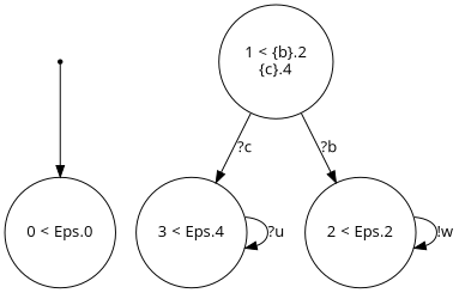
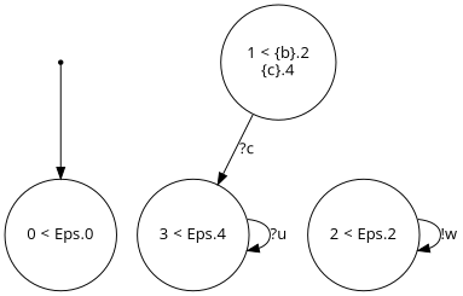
  digraph {
    fontname="Open Sans"
    node [fontname="Open Sans" shape=circle]
    edge [fontname="Open Sans"]
    ENTRY [shape=point]
    n2 [label="0 < Eps.0\n"]
    n3 [label="3 < Eps.4\n"]
    n4 [label="2 < Eps.2\n"]
    n5 [label="1 < {b}.2\n{c}.4\n"]
    ENTRY -> n2
    n3 -> n3 [label="?u"]
    n4 -> n4 [label="!w"]
    n5 -> n3 [label="?c"]
-   n5 -> n4 [label="?b"]
  }
